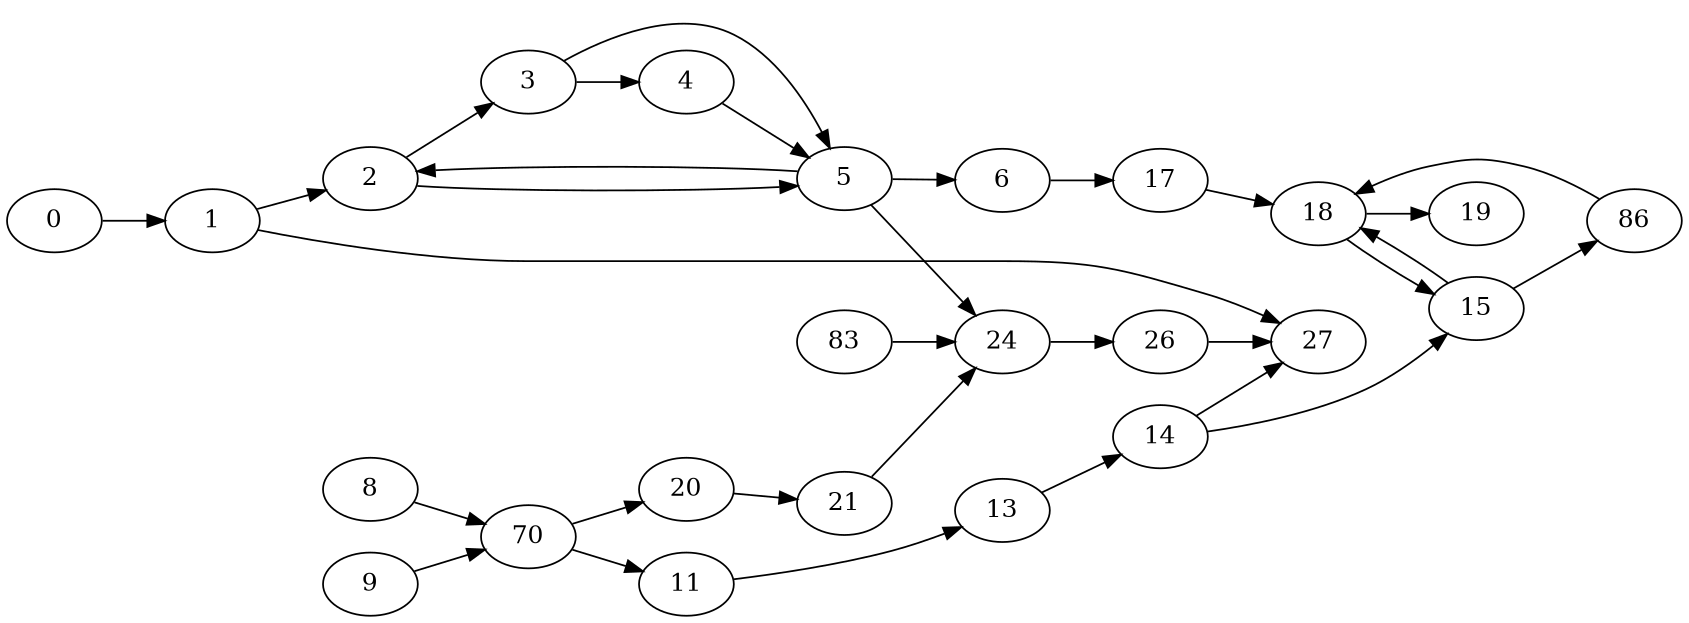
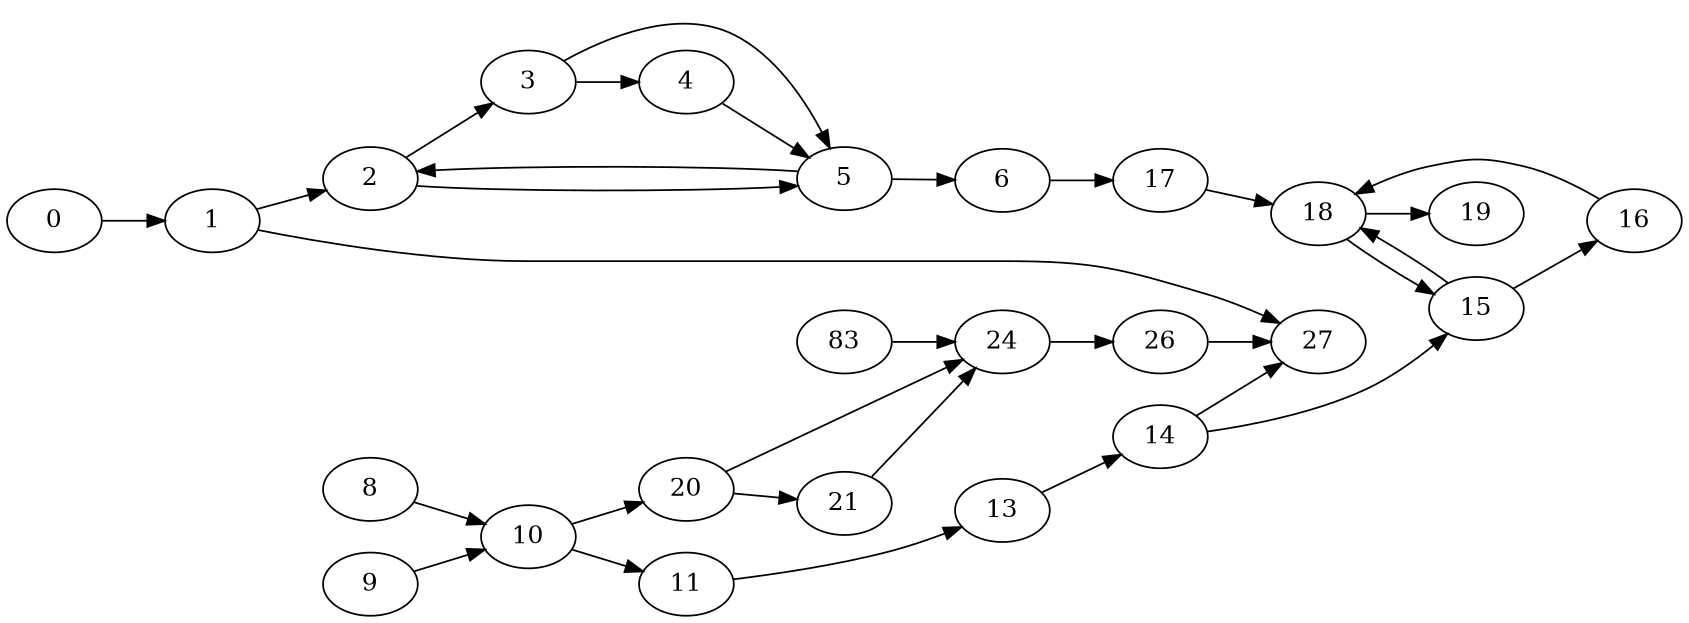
  digraph {
    rankdir=LR
    0
    1
    2
    27
    3
    5
    4
    6
    17
    8
-   10 [label=70]
+   10
    9
    11
    20
    13
    21
    24
    14
    15
-   16 [label=86]
+   16
    18
    19
    26
    n24 [label=83]
    0 -> 1
    1 -> 2
    1 -> 27
    2 -> 3
    2 -> 5
    3 -> 5
    3 -> 4
    5 -> 2
    5 -> 6
    4 -> 5
    6 -> 17
    17 -> 18
    8 -> 10
    10 -> 11
    10 -> 20
    9 -> 10
    11 -> 13
    20 -> 21
-   5 -> 24
+   20 -> 24
    13 -> 14
    21 -> 24
    24 -> 26
    14 -> 27
    14 -> 15
    15 -> 16
    15 -> 18
    16 -> 18
    18 -> 15
    18 -> 19
    26 -> 27
    n24 -> 24
  }
